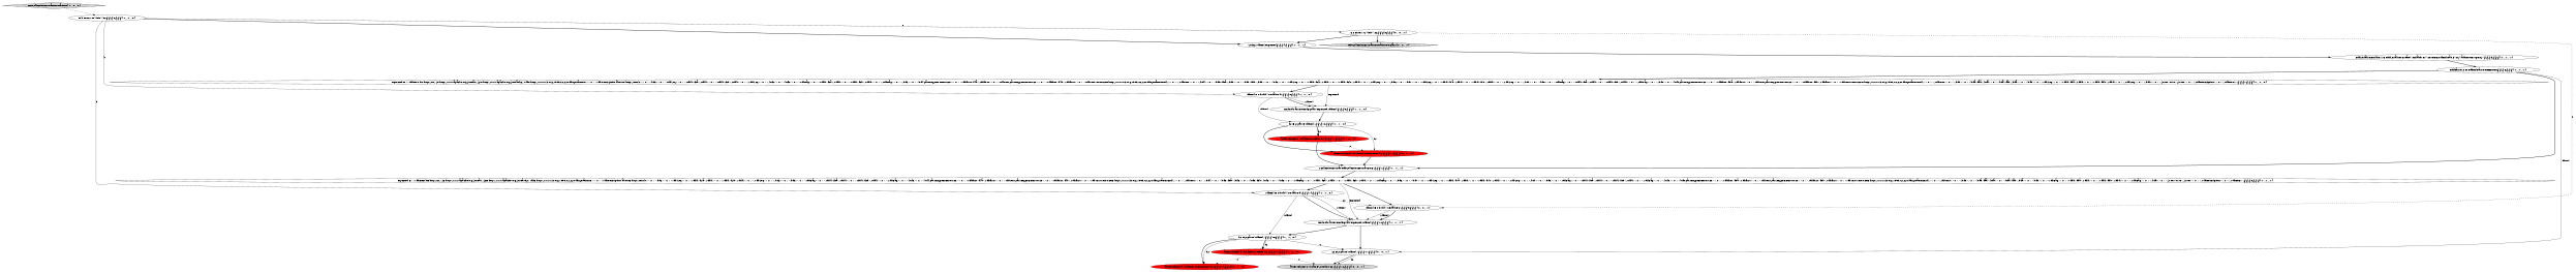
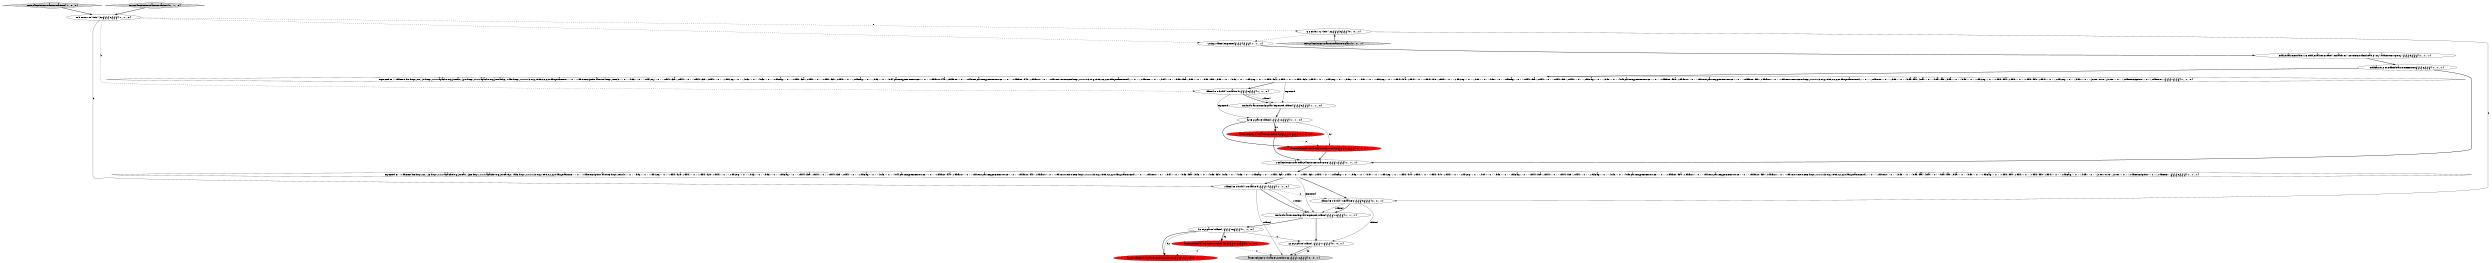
  digraph {
    node [fillcolor=white shape=ellipse style=filled]
    edge [style=bold]
    n1 [label="b2 = p.parse(rdfXml,)@@@10@@@['1', '1', '0']"]
    n2 [fillcolor=red label="assertObject(b).isSameSortedAs(b2)@@@11@@@['1', '0', '0']"]
    n3 [fillcolor=red label="assertObject(b).isSameSortedJsonAs(b2)@@@11@@@['0', '1', '0']"]
    n4 [label="s.collectionFormat(RdfCollectionFormat.BAG)@@@7@@@['1', '1', '1']"]
    n5 [label="rdfXml = s.build().serialize(b)@@@8@@@['1', '1', '0']"]
    n6 [label="XmlUtils.assertXmlEquals(expected,rdfXml)@@@9@@@['1', '1', '0']"]
    n7 [label="RdfParser p = RdfXmlParser.DEFAULT@@@6@@@['1', '1', '1']"]
    n8 [label="expected = \"<rdf:RDF b='http://ns/' j='http://www.apache.org/juneau/' jp='http://www.apache.org/juneaubp/' rdf='http://www.w3.org/1999/02/22-rdf-syntax-ns#'>\" + \" <rdf:Description about='http://test/b'>\" + \" <b:f2>\" + \" <rdf:Seq>\" + \" <rdf:li>f2a</rdf:li>\" + \" <rdf:li>f2b</rdf:li>\" + \" </rdf:Seq>\" + \" </b:f2>\" + \" <b:f3>\" + \" <rdf:Bag>\" + \" <rdf:li>f3a</rdf:li>\" + \" <rdf:li>f3b</rdf:li>\" + \" </rdf:Bag>\" + \" </b:f3>\" + \" <b:f4 parseType='Resource'>\" + \" <rdf:first>f4a</rdf:first>\" + \" <rdf:rest parseType='Resource'>\" + \" <rdf:first>f4b</rdf:first>\" + \" <rdf:rest resource='http://www.w3.org/1999/02/22-rdf-syntax-ns#nil'/>\" + \" </rdf:rest>\" + \" </b:f4>\" + \" <b:f5>f5a</b:f5>\" + \" <b:f5>f5b</b:f5>\" + \" <b:f6>\" + \" <rdf:Seq>\" + \" <rdf:li>f6a</rdf:li>\" + \" <rdf:li>f6b</rdf:li>\" + \" </rdf:Seq>\" + \" </b:f6>\" + \" <b:f7>\" + \" <rdf:Seq>\" + \" <rdf:li>f7a</rdf:li>\" + \" <rdf:li>f7b</rdf:li>\" + \" </rdf:Seq>\" + \" </b:f7>\" + \" <b:f8>\" + \" <rdf:Bag>\" + \" <rdf:li>f8a</rdf:li>\" + \" <rdf:li>f8b</rdf:li>\" + \" </rdf:Bag>\" + \" </b:f8>\" + \" <b:f9 parseType='Resource'>\" + \" <rdf:first>f9a</rdf:first>\" + \" <rdf:rest parseType='Resource'>\" + \" <rdf:first>f9b</rdf:first>\" + \" <rdf:rest resource='http://www.w3.org/1999/02/22-rdf-syntax-ns#nil'/>\" + \" </rdf:rest>\" + \" </b:f9>\" + \" <b:fa>faa</b:fa>\" + \" <b:fa>fab</b:fa>\" + \" <b:fb>\" + \" <rdf:Seq>\" + \" <rdf:li>fba</rdf:li>\" + \" <rdf:li>fbb</rdf:li>\" + \" </rdf:Seq>\" + \" </b:fb>\" + \" <j:root>true</j:root>\" + \" </rdf:Description>\" + \"</rdf:RDF>\"@@@7@@@['1', '1', '0']"]
    n9 [label="expected = \"<rdf:RDF b='http://ns/' j='http://www.apache.org/juneau/' jp='http://www.apache.org/juneaubp/' rdf='http://www.w3.org/1999/02/22-rdf-syntax-ns#'>\" + \" <rdf:Description about='http://test/b'>\" + \" <b:f2>\" + \" <rdf:Seq>\" + \" <rdf:li>f2a</rdf:li>\" + \" <rdf:li>f2b</rdf:li>\" + \" </rdf:Seq>\" + \" </b:f2>\" + \" <b:f3>\" + \" <rdf:Bag>\" + \" <rdf:li>f3a</rdf:li>\" + \" <rdf:li>f3b</rdf:li>\" + \" </rdf:Bag>\" + \" </b:f3>\" + \" <b:f4 parseType='Resource'>\" + \" <rdf:first>f4a</rdf:first>\" + \" <rdf:rest parseType='Resource'>\" + \" <rdf:first>f4b</rdf:first>\" + \" <rdf:rest resource='http://www.w3.org/1999/02/22-rdf-syntax-ns#nil'/>\" + \" </rdf:rest>\" + \" </b:f4>\" + \" <b:f5>f5a</b:f5>\" + \" <b:f5>f5b</b:f5>\" + \" <b:f6>\" + \" <rdf:Bag>\" + \" <rdf:li>f6a</rdf:li>\" + \" <rdf:li>f6b</rdf:li>\" + \" </rdf:Bag>\" + \" </b:f6>\" + \" <b:f7>\" + \" <rdf:Seq>\" + \" <rdf:li>f7a</rdf:li>\" + \" <rdf:li>f7b</rdf:li>\" + \" </rdf:Seq>\" + \" </b:f7>\" + \" <b:f8>\" + \" <rdf:Bag>\" + \" <rdf:li>f8a</rdf:li>\" + \" <rdf:li>f8b</rdf:li>\" + \" </rdf:Bag>\" + \" </b:f8>\" + \" <b:f9 parseType='Resource'>\" + \" <rdf:first>f9a</rdf:first>\" + \" <rdf:rest parseType='Resource'>\" + \" <rdf:first>f9b</rdf:first>\" + \" <rdf:rest resource='http://www.w3.org/1999/02/22-rdf-syntax-ns#nil'/>\" + \" </rdf:rest>\" + \" </b:f9>\" + \" <b:fa>faa</b:fa>\" + \" <b:fa>fab</b:fa>\" + \" <b:fb>\" + \" <rdf:Bag>\" + \" <rdf:li>fba</rdf:li>\" + \" <rdf:li>fbb</rdf:li>\" + \" </rdf:Bag>\" + \" </b:fb>\" + \" <j:root>true</j:root>\" + \" </rdf:Description>\" + \"</rdf:RDF>\"@@@8@@@['1', '1', '1']"]
    n10 [fillcolor=lightgray label="testCollectionFormatAnnotations['1', '0', '0']" shape=diamond]
    n11 [label="B b = new B().init(),b2@@@3@@@['1', '1', '0']"]
    n12 [label="C c = new C().init(),c2@@@3@@@['0', '0', '1']"]
    n13 [label="String rdfXml,expected@@@4@@@['1', '1', '1']"]
    n14 [label="rdfXml = s.build().serialize(b)@@@14@@@['1', '1', '0']"]
    n15 [label="c2 = p.parse(rdfXml,)@@@11@@@['0', '0', '1']"]
    n16 [fillcolor=lightgray label="assertObject(c).isSameSortedAs(c2)@@@12@@@['0', '0', '1']"]
    n17 [fillcolor=lightgray label="testCollectionFormatAnnotationOnClass['0', '0', '1']" shape=diamond]
    n18 [label="rdfXml = s.build().serialize(c)@@@9@@@['0', '0', '1']"]
+   n19 [fillcolor=lightgray label="testCollectionFormatAnnotations['0', '1', '0']" shape=diamond]
    n20 [label="XmlUtils.assertXmlEquals(expected,rdfXml)@@@10@@@['1', '1', '1']"]
    n21 [label="b2 = p.parse(rdfXml,)@@@16@@@['1', '1', '0']"]
    n22 [fillcolor=red label="assertObject(b).isSameSortedAs(b2)@@@17@@@['1', '0', '0']"]
    n23 [fillcolor=red label="assertObject(b).isSameSortedJsonAs(b2)@@@17@@@['0', '1', '0']"]
    n24 [label="RdfSerializerBuilder s = RdfSerializer.create().xmlabbrev().set(RDF_rdfxml_tab,3).sq().addRootProperty()@@@5@@@['1', '1', '1']"]
    n1 -> n2 [label=b2 style=solid]
    n1 -> n2
    n1 -> n3
    n1 -> n3 [label=b2 style=solid]
    n2 -> n3 [label=0 style=dashed]
    n2 -> n4
    n3 -> n4
    n4 -> n9
-   n5 -> n1 [label=rdfXml style=solid]
+   n5 -> n1 [label=expected style=solid]
    n5 -> n6 [label=rdfXml style=solid]
    n5 -> n6
    n6 -> n1
    n7 -> n4
    n7 -> n8
    n8 -> n5
    n8 -> n6 [label=expected style=solid]
    n9 -> n14
    n9 -> n18
    n9 -> n20 [label=expected style=solid]
-   n10 -> n11 [style=dashed]
-   n11 -> n5 [label=b style=solid]
-   n11 -> n12 [label=0 style=solid]
-   n11 -> n13
+   n10 -> n11
+   n11 -> n5 [label=b style=dashed]
+   n11 -> n12 [label=0 style=dashed]
+   n11 -> n13 [style=dashed]
    n11 -> n14 [label=b style=solid]
-   n12 -> n13
-   n12 -> n18 [label=c style=dashed]
+   n12 -> n13 [style=dashed]
+   n12 -> n18 [label=c style=solid]
    n13 -> n24
-   n14 -> n18 [label=c2 style=dashed]
+   n14 -> n18 [label=0 style=dashed]
    n14 -> n20 [label=rdfXml style=solid]
    n14 -> n20
-   n14 -> n21 [label=rdfXml style=solid]
+   n14 -> n16 [label=rdfXml style=solid]
    n15 -> n16
    n15 -> n16 [label=c2 style=solid]
-   n12 -> n17
-   n7 -> n15 [label=rdfXml style=solid]
+   n17 -> n12
+   n18 -> n15 [label=rdfXml style=solid]
    n18 -> n20 [label=rdfXml style=solid]
    n18 -> n20
+   n19 -> n11
    n20 -> n15
    n20 -> n21
    n21 -> n15 [label=0 style=solid]
    n21 -> n22 [label=b2 style=solid]
    n21 -> n22
    n21 -> n23 [label=b2 style=solid]
    n21 -> n23
    n22 -> n16 [label=0 style=dashed]
    n22 -> n23 [label=0 style=dashed]
    n24 -> n7
  }
